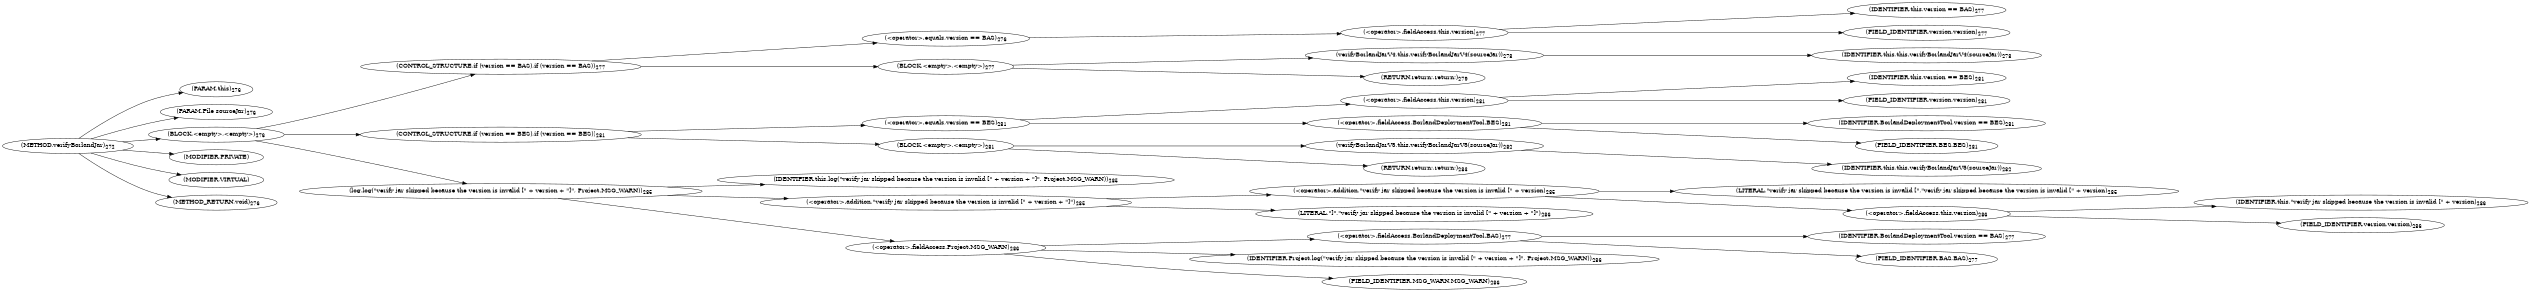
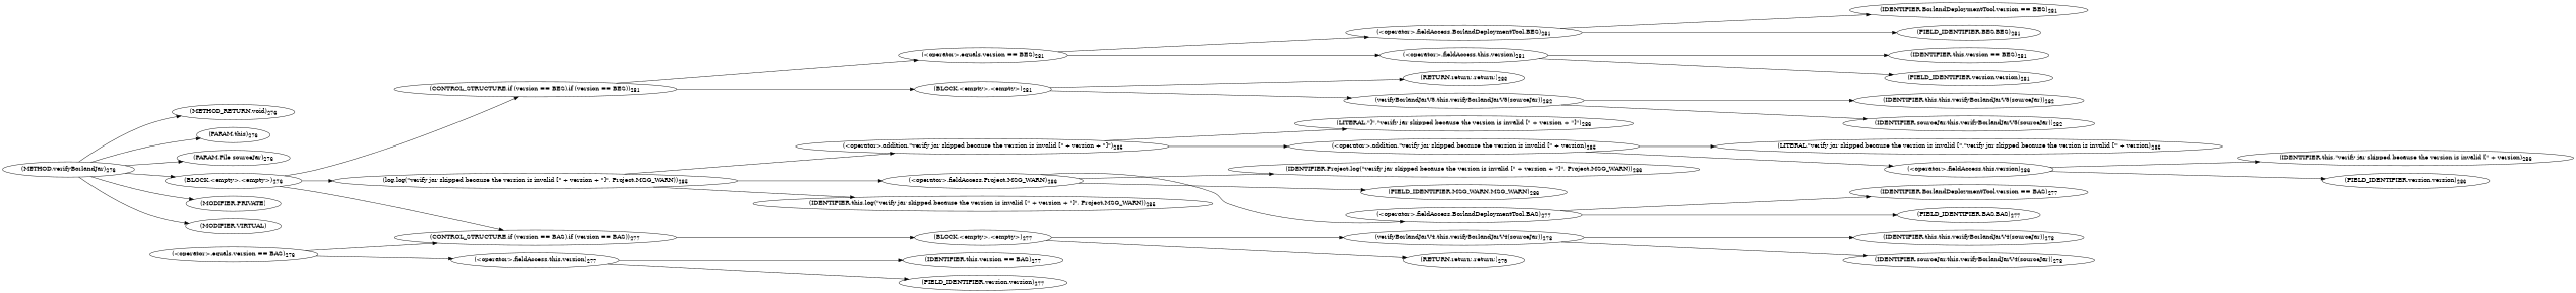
  digraph {
    rankdir=LR
-   n1 [label=<(METHOD,verifyBorlandJar)<SUB>272</SUB>>]
+   n1 [label=<(METHOD,verifyBorlandJar)<SUB>276</SUB>>]
    n2 [label=<(PARAM,this)<SUB>276</SUB>>]
    n3 [label=<(PARAM,File sourceJar)<SUB>276</SUB>>]
    n4 [label=<(BLOCK,&lt;empty&gt;,&lt;empty&gt;)<SUB>276</SUB>>]
    n5 [label=<(MODIFIER,PRIVATE)>]
    n6 [label=<(MODIFIER,VIRTUAL)>]
    n7 [label=<(METHOD_RETURN,void)<SUB>276</SUB>>]
    n8 [label=<(CONTROL_STRUCTURE,if (version == BAS),if (version == BAS))<SUB>277</SUB>>]
    n9 [label=<(CONTROL_STRUCTURE,if (version == BES),if (version == BES))<SUB>281</SUB>>]
    n10 [label=<(log,log(&quot;verify jar skipped because the version is invalid [&quot; + version + &quot;]&quot;, Project.MSG_WARN))<SUB>285</SUB>>]
    n11 [label=<(&lt;operator&gt;.equals,version == BAS)<SUB>276</SUB>>]
    n12 [label=<(BLOCK,&lt;empty&gt;,&lt;empty&gt;)<SUB>277</SUB>>]
    n13 [label=<(&lt;operator&gt;.equals,version == BES)<SUB>281</SUB>>]
    n14 [label=<(BLOCK,&lt;empty&gt;,&lt;empty&gt;)<SUB>281</SUB>>]
    n15 [label=<(IDENTIFIER,this,log(&quot;verify jar skipped because the version is invalid [&quot; + version + &quot;]&quot;, Project.MSG_WARN))<SUB>285</SUB>>]
    n16 [label=<(&lt;operator&gt;.addition,&quot;verify jar skipped because the version is invalid [&quot; + version + &quot;]&quot;)<SUB>285</SUB>>]
    n17 [label=<(&lt;operator&gt;.fieldAccess,Project.MSG_WARN)<SUB>286</SUB>>]
    n18 [label=<(&lt;operator&gt;.fieldAccess,this.version)<SUB>277</SUB>>]
    n19 [label=<(verifyBorlandJarV4,this.verifyBorlandJarV4(sourceJar))<SUB>278</SUB>>]
    n20 [label=<(RETURN,return;,return;)<SUB>279</SUB>>]
    n21 [label=<(IDENTIFIER,this,version == BAS)<SUB>277</SUB>>]
    n22 [label=<(FIELD_IDENTIFIER,version,version)<SUB>277</SUB>>]
    n23 [label=<(&lt;operator&gt;.fieldAccess,BorlandDeploymentTool.BAS)<SUB>277</SUB>>]
    n24 [label=<(IDENTIFIER,BorlandDeploymentTool,version == BAS)<SUB>277</SUB>>]
    n25 [label=<(FIELD_IDENTIFIER,BAS,BAS)<SUB>277</SUB>>]
    n26 [label=<(IDENTIFIER,this,this.verifyBorlandJarV4(sourceJar))<SUB>278</SUB>>]
+   n27 [label=<(IDENTIFIER,sourceJar,this.verifyBorlandJarV4(sourceJar))<SUB>278</SUB>>]
    n28 [label=<(&lt;operator&gt;.fieldAccess,this.version)<SUB>281</SUB>>]
    n29 [label=<(&lt;operator&gt;.fieldAccess,BorlandDeploymentTool.BES)<SUB>281</SUB>>]
    n30 [label=<(verifyBorlandJarV5,this.verifyBorlandJarV5(sourceJar))<SUB>282</SUB>>]
    n31 [label=<(RETURN,return;,return;)<SUB>283</SUB>>]
    n32 [label=<(IDENTIFIER,this,version == BES)<SUB>281</SUB>>]
    n33 [label=<(FIELD_IDENTIFIER,version,version)<SUB>281</SUB>>]
    n34 [label=<(IDENTIFIER,BorlandDeploymentTool,version == BES)<SUB>281</SUB>>]
    n35 [label=<(FIELD_IDENTIFIER,BES,BES)<SUB>281</SUB>>]
    n36 [label=<(IDENTIFIER,this,this.verifyBorlandJarV5(sourceJar))<SUB>282</SUB>>]
+   n37 [label=<(IDENTIFIER,sourceJar,this.verifyBorlandJarV5(sourceJar))<SUB>282</SUB>>]
    n38 [label=<(&lt;operator&gt;.addition,&quot;verify jar skipped because the version is invalid [&quot; + version)<SUB>285</SUB>>]
    n39 [label=<(LITERAL,&quot;]&quot;,&quot;verify jar skipped because the version is invalid [&quot; + version + &quot;]&quot;)<SUB>286</SUB>>]
    n40 [label=<(IDENTIFIER,Project,log(&quot;verify jar skipped because the version is invalid [&quot; + version + &quot;]&quot;, Project.MSG_WARN))<SUB>286</SUB>>]
    n41 [label=<(FIELD_IDENTIFIER,MSG_WARN,MSG_WARN)<SUB>286</SUB>>]
    n42 [label=<(LITERAL,&quot;verify jar skipped because the version is invalid [&quot;,&quot;verify jar skipped because the version is invalid [&quot; + version)<SUB>285</SUB>>]
    n43 [label=<(&lt;operator&gt;.fieldAccess,this.version)<SUB>286</SUB>>]
    n44 [label=<(IDENTIFIER,this,&quot;verify jar skipped because the version is invalid [&quot; + version)<SUB>286</SUB>>]
    n45 [label=<(FIELD_IDENTIFIER,version,version)<SUB>286</SUB>>]
    n1 -> n2
    n1 -> n3
    n1 -> n4
    n1 -> n5
    n1 -> n6
    n1 -> n7
    n4 -> n8
    n4 -> n9
    n4 -> n10
-   n8 -> n11
+   n11 -> n8
    n8 -> n12
    n9 -> n13
    n9 -> n14
    n10 -> n15
    n10 -> n16
    n10 -> n17
    n11 -> n18
    n12 -> n19
    n12 -> n20
    n13 -> n28
    n13 -> n29
    n14 -> n30
    n14 -> n31
    n16 -> n38
    n16 -> n39
    n17 -> n23
    n17 -> n40
    n17 -> n41
    n18 -> n21
    n18 -> n22
    n19 -> n26
+   n19 -> n27
    n23 -> n24
    n23 -> n25
    n28 -> n32
    n28 -> n33
    n29 -> n34
    n29 -> n35
    n30 -> n36
+   n30 -> n37
    n38 -> n42
    n38 -> n43
    n43 -> n44
    n43 -> n45
  }
